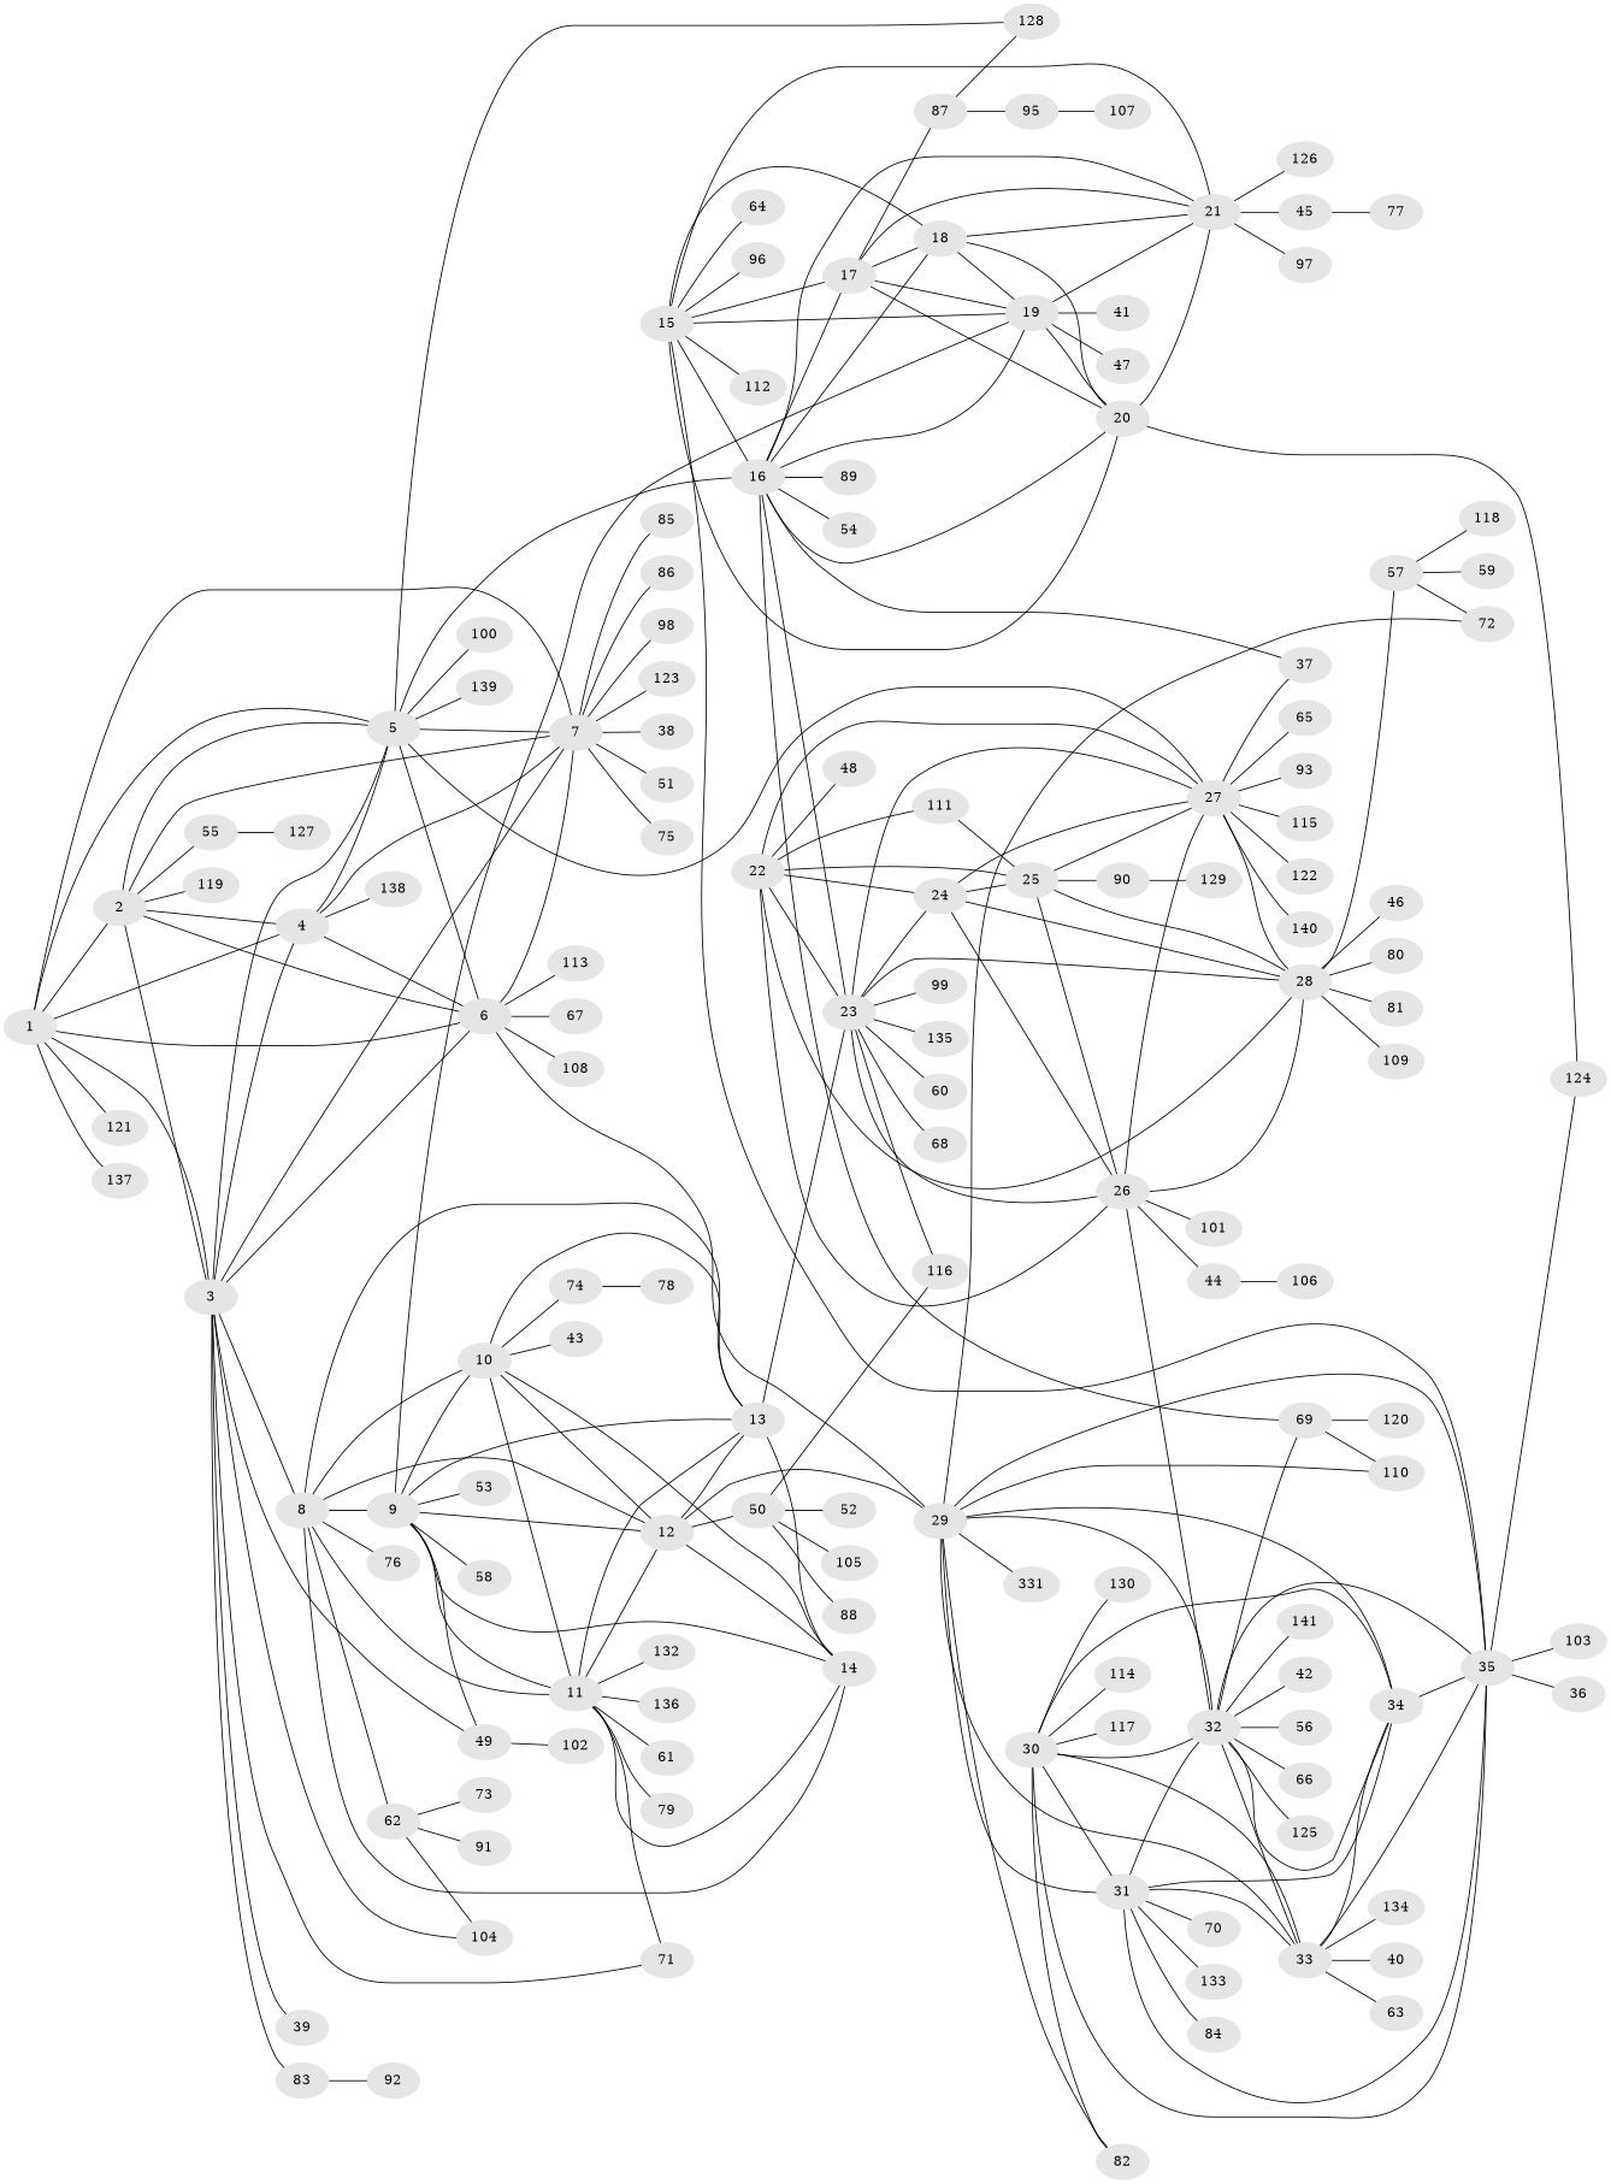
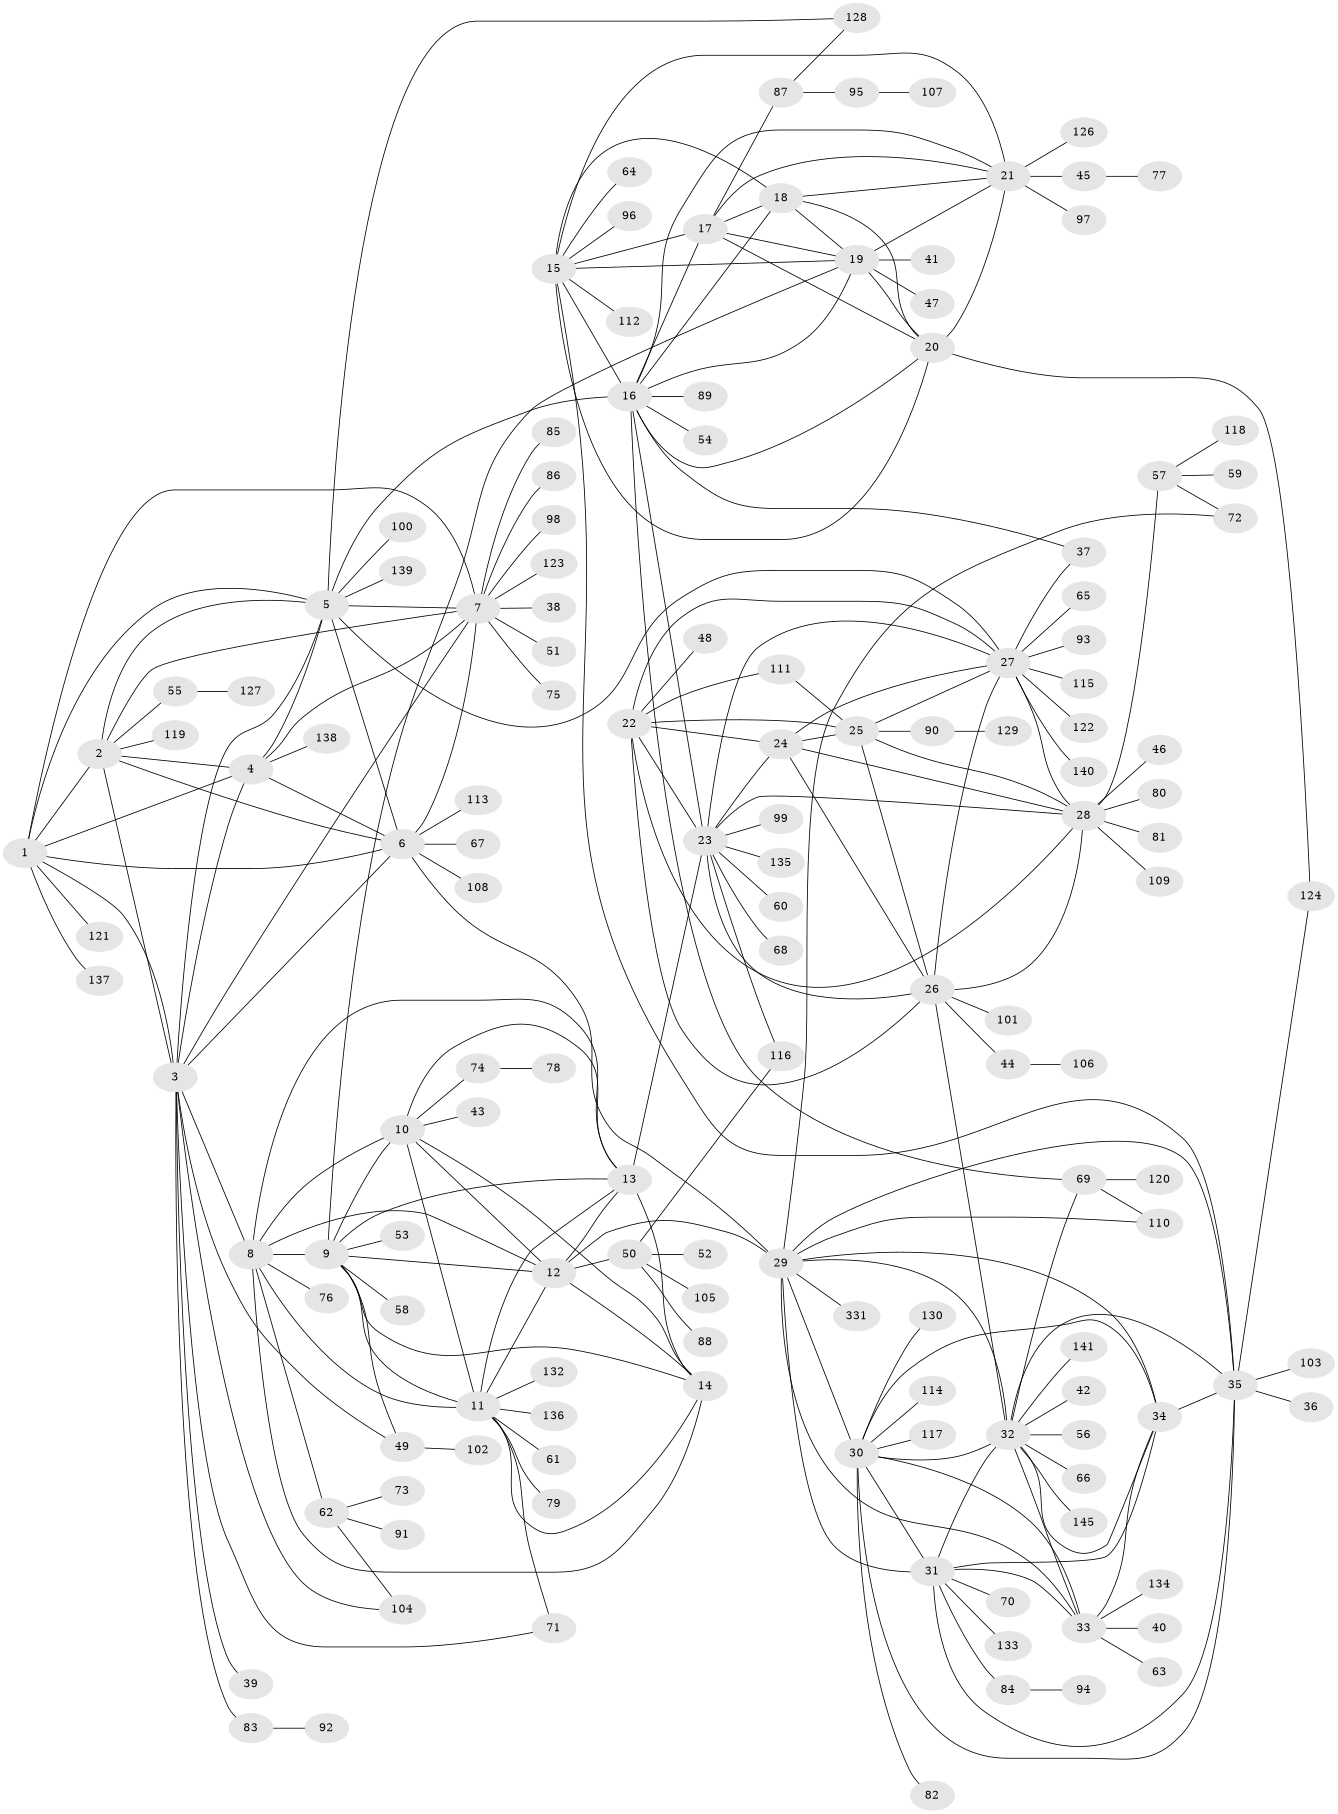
  graph {
    fontname="DejaVu Serif"
    rankdir=LR
    node [color=gray90 fontname="DejaVu Serif" style=filled]
    edge [fontname="DejaVu Serif"]
    1
    2
    3
    4
    5
    6
    7
    121
    137
    55
    119
    8
    39
    49
    71
    83
    104
    138
    16
    27
    100
    128
    139
    29
    67
    108
    113
    38
    51
    75
    85
    86
    98
    123
    127
    9
    10
    11
    12
    13
    14
    62
    76
    102
    92
    19
    23
    17
    18
    20
    21
    37
    54
    69
    89
    28
    65
    93
    115
    122
    140
    35
    32
    30
    31
    33
    34
    72
    110
    n70 [label=331]
    53
    58
    43
    74
    61
    79
    132
    136
    50
    73
    91
    41
    47
    78
    116
    52
    105
    88
    24
    26
    60
    68
    99
    135
    15
    64
    96
    112
    87
    124
    45
    97
    126
    36
    103
    120
    95
    77
    22
    25
    48
    111
    90
    44
    101
    46
    57
    80
    81
    109
    129
    42
    56
    66
-   125
+   125 [label=145]
    141
    106
    59
    118
    82
    114
    117
    130
    70
    84
    133
    40
    63
    134
+   94
    107
    1 -- 2
    1 -- 3
    1 -- 4
    1 -- 5
    1 -- 6
    1 -- 7
    1 -- 121
    1 -- 137
    2 -- 3
    2 -- 4
    2 -- 5
    2 -- 6
    2 -- 7
    2 -- 55
    2 -- 119
    3 -- 4
    3 -- 5
    3 -- 6
    3 -- 7
    3 -- 8
    3 -- 39
    3 -- 49
    3 -- 71
    3 -- 83
    3 -- 104
    4 -- 5
    4 -- 6
    4 -- 7
    4 -- 138
    5 -- 6
    5 -- 7
    5 -- 16
    5 -- 27
    5 -- 100
    5 -- 128
    5 -- 139
    6 -- 7
    6 -- 29
    6 -- 67
    6 -- 108
    6 -- 113
    7 -- 38
    7 -- 51
    7 -- 75
    7 -- 85
    7 -- 86
    7 -- 98
    7 -- 123
    55 -- 127
    8 -- 9
    8 -- 10
    8 -- 11
    8 -- 12
    8 -- 13
    8 -- 14
    8 -- 62
    8 -- 76
    49 -- 102
    83 -- 92
    16 -- 19
    16 -- 23
    16 -- 17
    16 -- 18
    16 -- 20
    16 -- 21
    16 -- 37
    16 -- 54
    16 -- 69
    16 -- 89
    27 -- 37
    27 -- 28
    27 -- 65
    27 -- 93
    27 -- 115
    27 -- 122
    27 -- 140
    29 -- 35
    29 -- 32
-   29 -- 82
+   29 -- 30
    29 -- 31
    29 -- 33
    29 -- 34
    29 -- 72
    29 -- 110
    29 -- n70
    9 -- 49
    9 -- 10
    9 -- 11
    9 -- 12
    9 -- 13
    9 -- 14
    9 -- 19
    9 -- 53
    9 -- 58
    10 -- 11
    10 -- 12
    10 -- 13
    10 -- 14
    10 -- 43
    10 -- 74
    11 -- 71
    11 -- 12
    11 -- 13
    11 -- 14
    11 -- 61
    11 -- 79
    11 -- 132
    11 -- 136
    12 -- 29
    12 -- 13
    12 -- 14
    12 -- 50
    13 -- 14
    13 -- 23
    62 -- 104
    62 -- 73
    62 -- 91
    19 -- 20
    19 -- 21
    19 -- 41
    19 -- 47
    23 -- 27
    23 -- 28
    23 -- 116
    23 -- 24
    23 -- 26
    23 -- 60
    23 -- 68
    23 -- 99
    23 -- 135
    17 -- 19
    17 -- 18
    17 -- 20
    17 -- 21
    17 -- 87
    18 -- 19
    18 -- 20
    18 -- 21
    20 -- 21
    20 -- 124
    21 -- 45
    21 -- 97
    21 -- 126
    69 -- 110
    69 -- 120
    28 -- 46
    28 -- 57
    28 -- 80
    28 -- 81
    28 -- 109
    35 -- 124
    35 -- 36
    35 -- 103
    32 -- 69
    32 -- 35
    32 -- 33
    32 -- 34
    32 -- 42
    32 -- 56
    32 -- 66
    32 -- 125
    32 -- 141
    30 -- 35
    30 -- 32
    30 -- 31
    30 -- 33
    30 -- 34
    30 -- 82
    30 -- 114
    30 -- 117
    30 -- 130
    31 -- 35
    31 -- 32
    31 -- 33
    31 -- 34
    31 -- 70
    31 -- 84
    31 -- 133
-   33 -- 35
    33 -- 34
    33 -- 40
    33 -- 63
    33 -- 134
    34 -- 35
    74 -- 78
    50 -- 116
    50 -- 52
    50 -- 105
    50 -- 88
    24 -- 27
    24 -- 28
    24 -- 26
    24 -- 25
    26 -- 27
    26 -- 28
    26 -- 32
    26 -- 44
    26 -- 101
    15 -- 16
    15 -- 19
    15 -- 17
    15 -- 18
    15 -- 20
    15 -- 21
    15 -- 35
    15 -- 64
    15 -- 96
    15 -- 112
    87 -- 128
    87 -- 95
    45 -- 77
    95 -- 107
    22 -- 27
    22 -- 23
    22 -- 28
    22 -- 24
    22 -- 26
    22 -- 25
    22 -- 48
    22 -- 111
    25 -- 27
    25 -- 28
    25 -- 26
    25 -- 90
    111 -- 25
    90 -- 129
    44 -- 106
    57 -- 72
    57 -- 59
    57 -- 118
+   84 -- 94
  }
